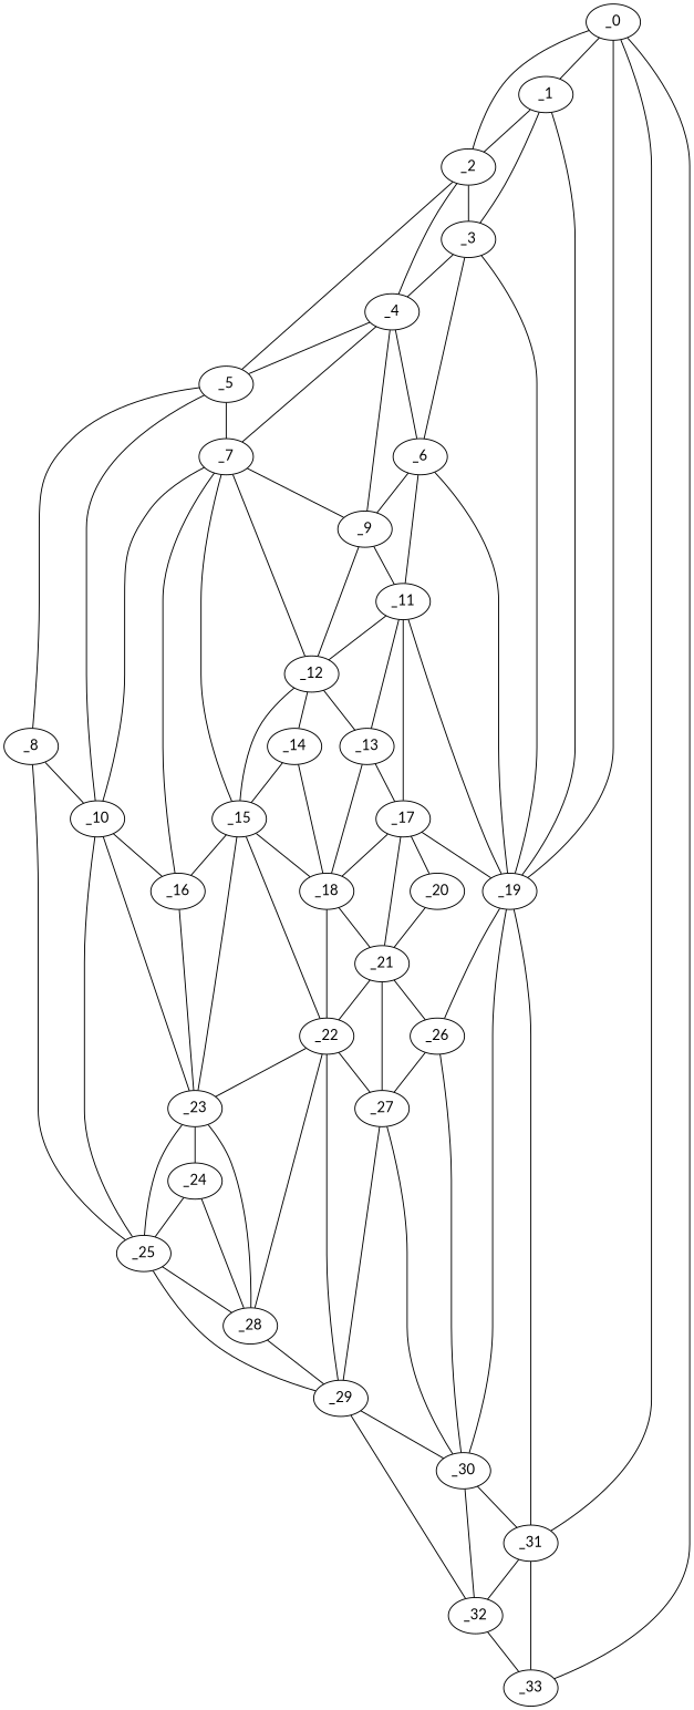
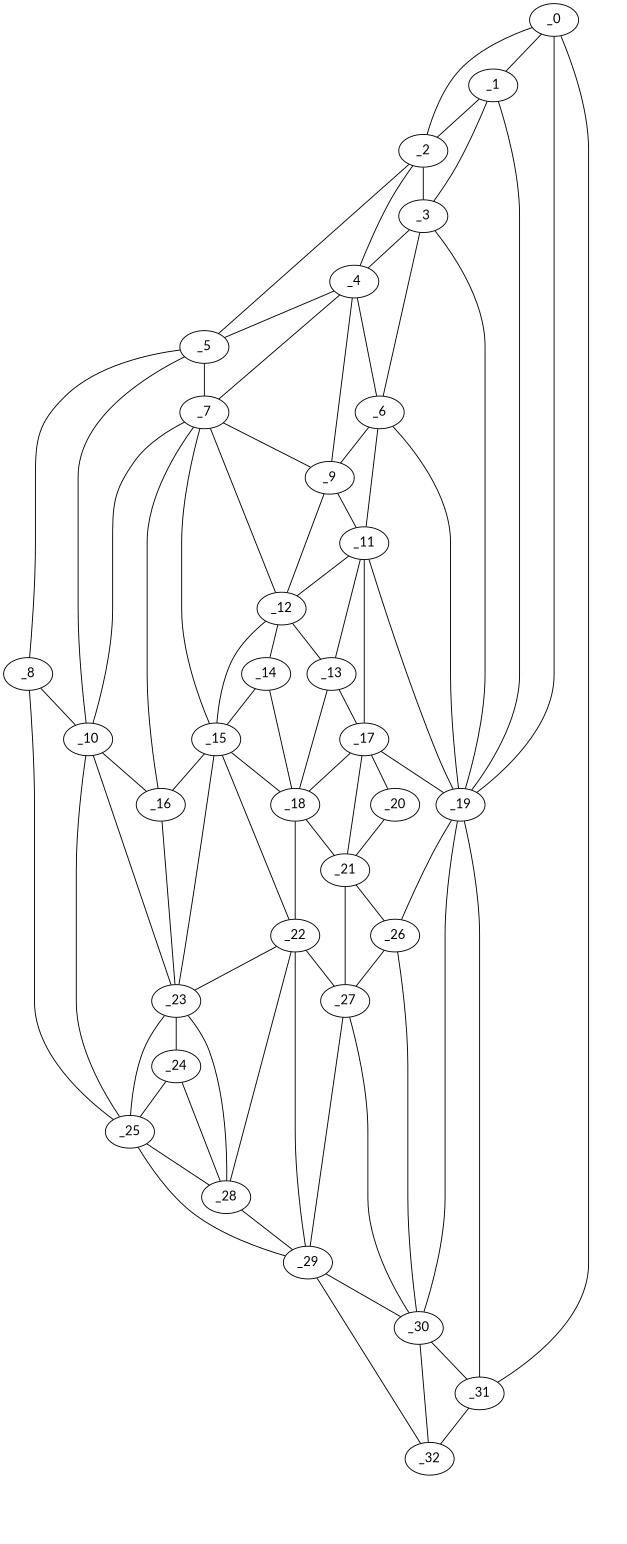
  graph {
    fontname=Lato
    node [fontname=Lato x=82 y=79]
    edge [fontname=Lato valence=2]
    _0 [x=19 y=17]
    _1 [x=29 y=56]
    _2 [x=31 y=77]
    _19 [x=76 y=57]
    _31 [x=109 y=22]
-   _33 [x=111 y=14]
    _3 [x=46 y=68]
    _4 [x=49 y=81]
    _5 [x=51 y=111]
    _26 [x=92 y=58]
    _30 [x=108 y=34]
    _32 [x=110 y=29]
    _6 [x=52 y=71]
    _7 [x=56 y=92]
    _9 [x=59]
    _8 [x=58 y=112]
    _10 [x=61 y=107]
    _20 [x=80 y=63]
    _21 [y=72]
    _27 [x=97 y=64]
    _11 [x=63 y=71]
    _12 [x=64]
    _15 [x=71 y=91]
    _16 [x=72 y=96]
    _25 [x=89 y=112]
    _23 [x=84 y=101]
    _13 [x=68 y=72]
    _17 [x=74 y=69]
    _14 [x=68]
    _18 [x=74 y=80]
    _22 [y=77]
    _28 [x=98 y=103]
    _29 [x=105 y=101]
    _24 [x=88 y=106]
    _0 -- _1
    _0 -- _2 [valence=1]
    _0 -- _19
    _0 -- _31
-   _0 -- _33 [valence=1]
    _1 -- _2
    _1 -- _19
    _1 -- _3
    _2 -- _3
    _2 -- _4 [valence=1]
    _2 -- _5 [valence=1]
    _19 -- _31
    _19 -- _26
    _19 -- _30 [valence=1]
-   _31 -- _33
    _31 -- _32 [valence=1]
    _3 -- _19 [valence=1]
    _3 -- _4
    _3 -- _6
    _4 -- _5
    _4 -- _6 [valence=1]
    _4 -- _7
    _4 -- _9
    _5 -- _7
    _5 -- _8 [valence=1]
    _5 -- _10
    _26 -- _30
    _26 -- _27 [valence=1]
    _30 -- _31
    _30 -- _32
-   _32 -- _33 [valence=1]
    _6 -- _19 [valence=1]
    _6 -- _9 [valence=1]
    _6 -- _11
    _7 -- _9 [valence=1]
    _7 -- _10 [valence=1]
    _7 -- _12
    _7 -- _15 [valence=1]
    _7 -- _16
    _9 -- _11
    _9 -- _12 [valence=1]
    _8 -- _10
    _8 -- _25 [valence=1]
    _10 -- _16
    _10 -- _25 [valence=1]
    _10 -- _23
    _20 -- _21
    _21 -- _26
    _21 -- _27
-   _21 -- _22
    _27 -- _30
    _27 -- _29 [valence=1]
    _11 -- _19
    _11 -- _12
    _11 -- _13
    _11 -- _17
    _12 -- _15
    _12 -- _13 [valence=1]
    _12 -- _14
    _15 -- _16
    _15 -- _23
    _15 -- _18 [valence=1]
    _15 -- _22 [valence=1]
    _16 -- _23
    _25 -- _28 [valence=1]
    _25 -- _29 [valence=1]
    _23 -- _25
    _23 -- _28 [valence=1]
    _23 -- _24
    _13 -- _17
    _13 -- _18
    _17 -- _19 [valence=1]
    _17 -- _20
    _17 -- _21 [valence=1]
    _17 -- _18
    _14 -- _15
    _14 -- _18
    _18 -- _21 [valence=1]
    _18 -- _22
    _22 -- _27 [valence=1]
    _22 -- _23
    _22 -- _28 [valence=1]
    _22 -- _29
    _28 -- _29
    _29 -- _30 [valence=1]
    _29 -- _32 [valence=1]
    _24 -- _25 [valence=1]
    _24 -- _28
  }
